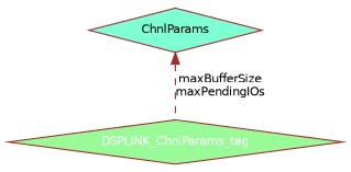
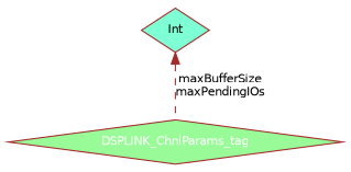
  digraph {
    node [color=brown fontname=Helvetica fontsize=10 shape=diamond style=filled]
    n1 [fillcolor=palegreen fontcolor=white height=0.2 label=DSPLINK_ChnlParams_tag width=0.4]
-   n2 [fillcolor=aquamarine height=0.2 label=ChnlParams width=0.4]
+   n2 [fillcolor=aquamarine height=0.2 label=Int width=0.4]
    n2 -> n1 [color=brown dir=back fontname=Helvetica fontsize=10 label="maxBufferSize\nmaxPendingIOs" labelfontname=Helvetica labelfontsize=10 style=dashed]
  }
